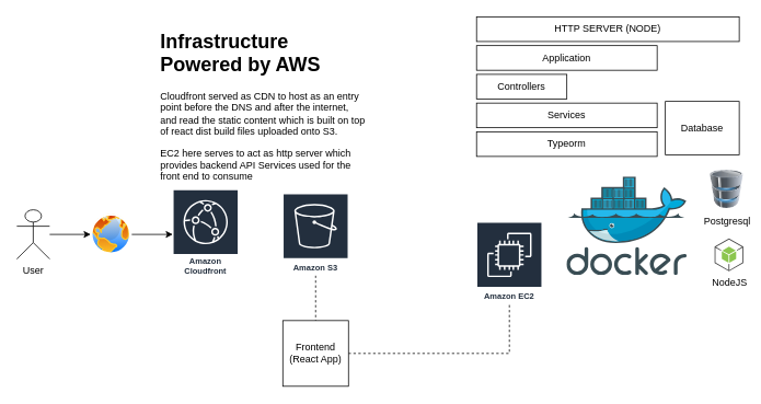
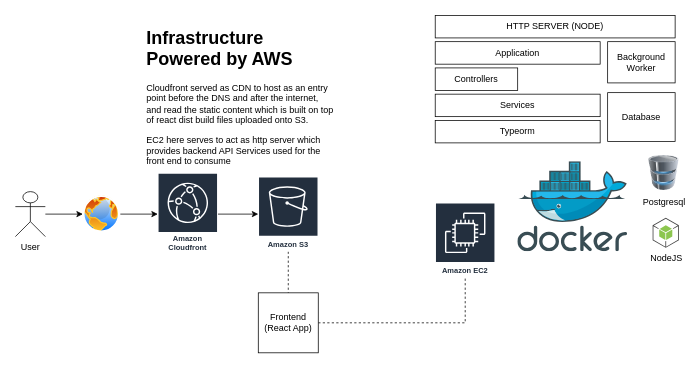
  <mxCell id="0" />
  <mxCell id="1" parent="0" />
+ <mxCell id="2" style="edgeStyle=orthogonalEdgeStyle;rounded=0;orthogonalLoop=1;jettySize=auto;html=1;" edge="1" parent="1" source="3" target="5"><mxGeometry relative="1" as="geometry" /></mxCell>
  <mxCell id="3" value="Amazon Cloudfront" style="outlineConnect=0;fontColor=#232F3E;gradientColor=none;strokeColor=#ffffff;fillColor=#232F3E;dashed=0;verticalLabelPosition=middle;verticalAlign=bottom;align=center;html=1;whiteSpace=wrap;fontSize=10;fontStyle=1;spacing=3;shape=mxgraph.aws4.productIcon;prIcon=mxgraph.aws4.cloudfront;" vertex="1" parent="1"><mxGeometry x="210" y="230" width="80" height="110" as="geometry" /></mxCell>
  <mxCell id="4" style="edgeStyle=orthogonalEdgeStyle;rounded=0;orthogonalLoop=1;jettySize=auto;html=1;endArrow=none;endFill=0;dashed=1;" edge="1" parent="1" source="5" target="12"><mxGeometry relative="1" as="geometry" /></mxCell>
  <mxCell id="5" value="Amazon S3" style="outlineConnect=0;fontColor=#232F3E;gradientColor=none;strokeColor=#ffffff;fillColor=#232F3E;dashed=0;verticalLabelPosition=middle;verticalAlign=bottom;align=center;html=1;whiteSpace=wrap;fontSize=10;fontStyle=1;spacing=3;shape=mxgraph.aws4.productIcon;prIcon=mxgraph.aws4.s3;" vertex="1" parent="1"><mxGeometry x="344" y="235" width="80" height="100" as="geometry" /></mxCell>
  <mxCell id="6" value="Amazon EC2" style="outlineConnect=0;fontColor=#232F3E;gradientColor=none;strokeColor=#ffffff;fillColor=#232F3E;dashed=0;verticalLabelPosition=middle;verticalAlign=bottom;align=center;html=1;whiteSpace=wrap;fontSize=10;fontStyle=1;spacing=3;shape=mxgraph.aws4.productIcon;prIcon=mxgraph.aws4.ec2;" vertex="1" parent="1"><mxGeometry x="580" y="270" width="80" height="100" as="geometry" /></mxCell>
  <mxCell id="7" style="edgeStyle=orthogonalEdgeStyle;rounded=0;orthogonalLoop=1;jettySize=auto;html=1;" edge="1" parent="1" source="8" target="3"><mxGeometry relative="1" as="geometry" /></mxCell>
  <mxCell id="8" value="" style="aspect=fixed;perimeter=ellipsePerimeter;html=1;align=center;shadow=0;dashed=0;spacingTop=3;image;image=img/lib/active_directory/internet_globe.svg;" vertex="1" parent="1"><mxGeometry x="110" y="260" width="50" height="50" as="geometry" /></mxCell>
  <mxCell id="9" style="edgeStyle=orthogonalEdgeStyle;rounded=0;orthogonalLoop=1;jettySize=auto;html=1;" edge="1" parent="1" source="10" target="8"><mxGeometry relative="1" as="geometry" /></mxCell>
  <mxCell id="10" value="User" style="shape=umlActor;verticalLabelPosition=bottom;verticalAlign=top;html=1;outlineConnect=0;" vertex="1" parent="1"><mxGeometry x="20" y="255" width="40" height="60" as="geometry" /></mxCell>
  <mxCell id="11" style="edgeStyle=orthogonalEdgeStyle;rounded=0;orthogonalLoop=1;jettySize=auto;html=1;dashed=1;endArrow=none;endFill=0;" edge="1" parent="1" source="12" target="6"><mxGeometry relative="1" as="geometry" /></mxCell>
  <mxCell id="12" value="Frontend&lt;br&gt;(React App)" style="whiteSpace=wrap;html=1;aspect=fixed;" vertex="1" parent="1"><mxGeometry x="344" y="390" width="80" height="80" as="geometry" /></mxCell>
  <mxCell id="13" value="&lt;h1&gt;Infrastructure&lt;br&gt;Powered by AWS&lt;/h1&gt;&lt;p&gt;Cloudfront served as CDN to host as an entry point before the DNS and after the internet, and read the static content which is built on top of react dist build files uploaded onto S3.&lt;/p&gt;&lt;p&gt;EC2 here serves to act as http server which provides backend API Services used for the front end to consume&lt;/p&gt;" style="text;html=1;strokeColor=none;fillColor=none;spacing=5;spacingTop=-20;whiteSpace=wrap;overflow=hidden;rounded=0;" vertex="1" parent="1"><mxGeometry x="190" width="260" height="190" as="geometry" y="30" /></mxCell>
  <mxCell id="14" value="" style="aspect=fixed;html=1;points=[];align=center;image;fontSize=12;image=img/lib/mscae/Docker.svg;" vertex="1" parent="1"><mxGeometry x="690" y="215" width="146.35" height="120" as="geometry" /></mxCell>
  <mxCell id="15" value="NodeJS" style="outlineConnect=0;dashed=0;verticalLabelPosition=bottom;verticalAlign=top;align=center;html=1;shape=mxgraph.aws3.android;fillColor=#8CC64F;gradientColor=none;" vertex="1" parent="1"><mxGeometry x="870" y="290" width="35" height="40" as="geometry" /></mxCell>
  <mxCell id="16" value="Postgresql" style="image;html=1;image=img/lib/clip_art/computers/Database_128x128.png" vertex="1" parent="1"><mxGeometry x="865" y="205" width="40" height="50" as="geometry" /></mxCell>
  <mxCell id="17" value="HTTP SERVER (NODE)" style="rounded=0;whiteSpace=wrap;html=1;" vertex="1" parent="1"><mxGeometry x="580" y="20" width="320" height="30" as="geometry" /></mxCell>
  <mxCell id="18" value="Controllers" style="rounded=0;whiteSpace=wrap;html=1;" vertex="1" parent="1"><mxGeometry x="580" y="90" width="110" height="30" as="geometry" /></mxCell>
  <mxCell id="19" value="Services" style="rounded=0;whiteSpace=wrap;html=1;" vertex="1" parent="1"><mxGeometry x="580" y="125" width="220" height="30" as="geometry" /></mxCell>
  <mxCell id="20" value="Application" style="rounded=0;whiteSpace=wrap;html=1;" vertex="1" parent="1"><mxGeometry x="580" y="55" width="220" height="30" as="geometry" /></mxCell>
+ <mxCell id="21" value="Background &lt;br&gt;Worker" style="rounded=0;whiteSpace=wrap;html=1;" vertex="1" parent="1"><mxGeometry x="810" y="55" width="90" height="55" as="geometry" /></mxCell>
  <mxCell id="22" value="Typeorm" style="rounded=0;whiteSpace=wrap;html=1;" vertex="1" parent="1"><mxGeometry x="580" y="160" width="220" height="30" as="geometry" /></mxCell>
  <mxCell id="23" value="Database" style="rounded=0;whiteSpace=wrap;html=1;" vertex="1" parent="1"><mxGeometry x="810" y="123" width="90" height="65" as="geometry" /></mxCell>
